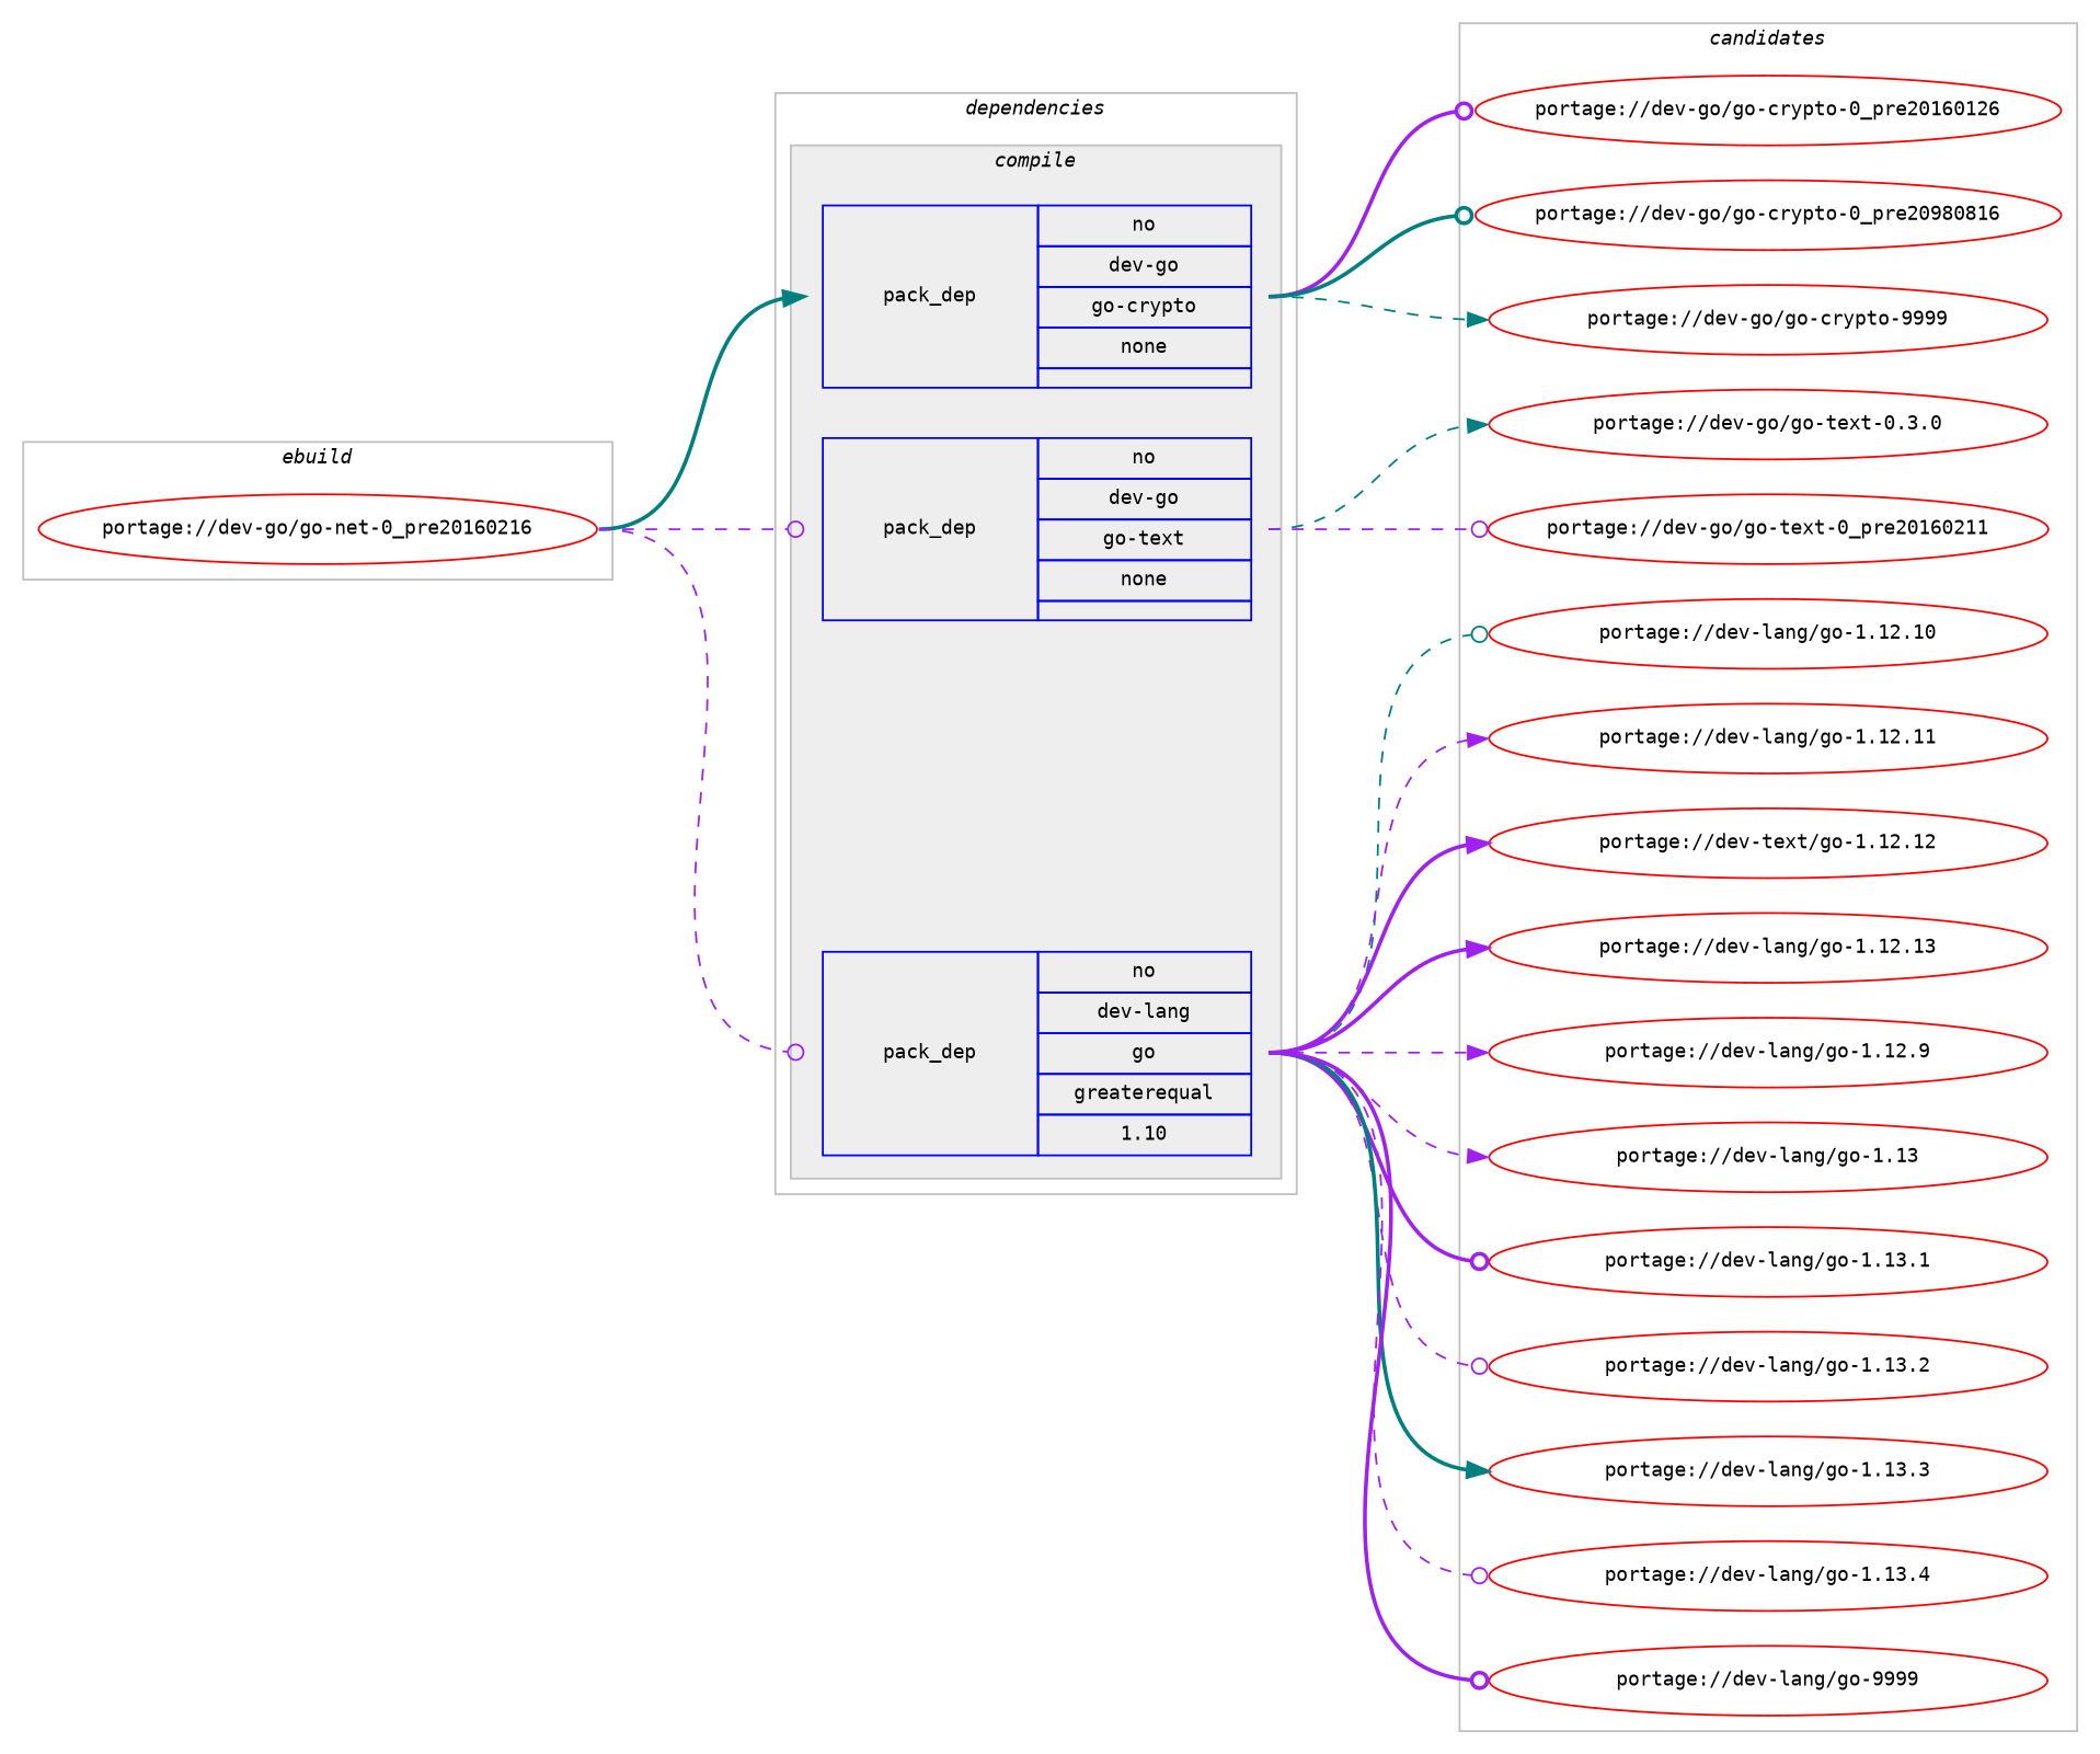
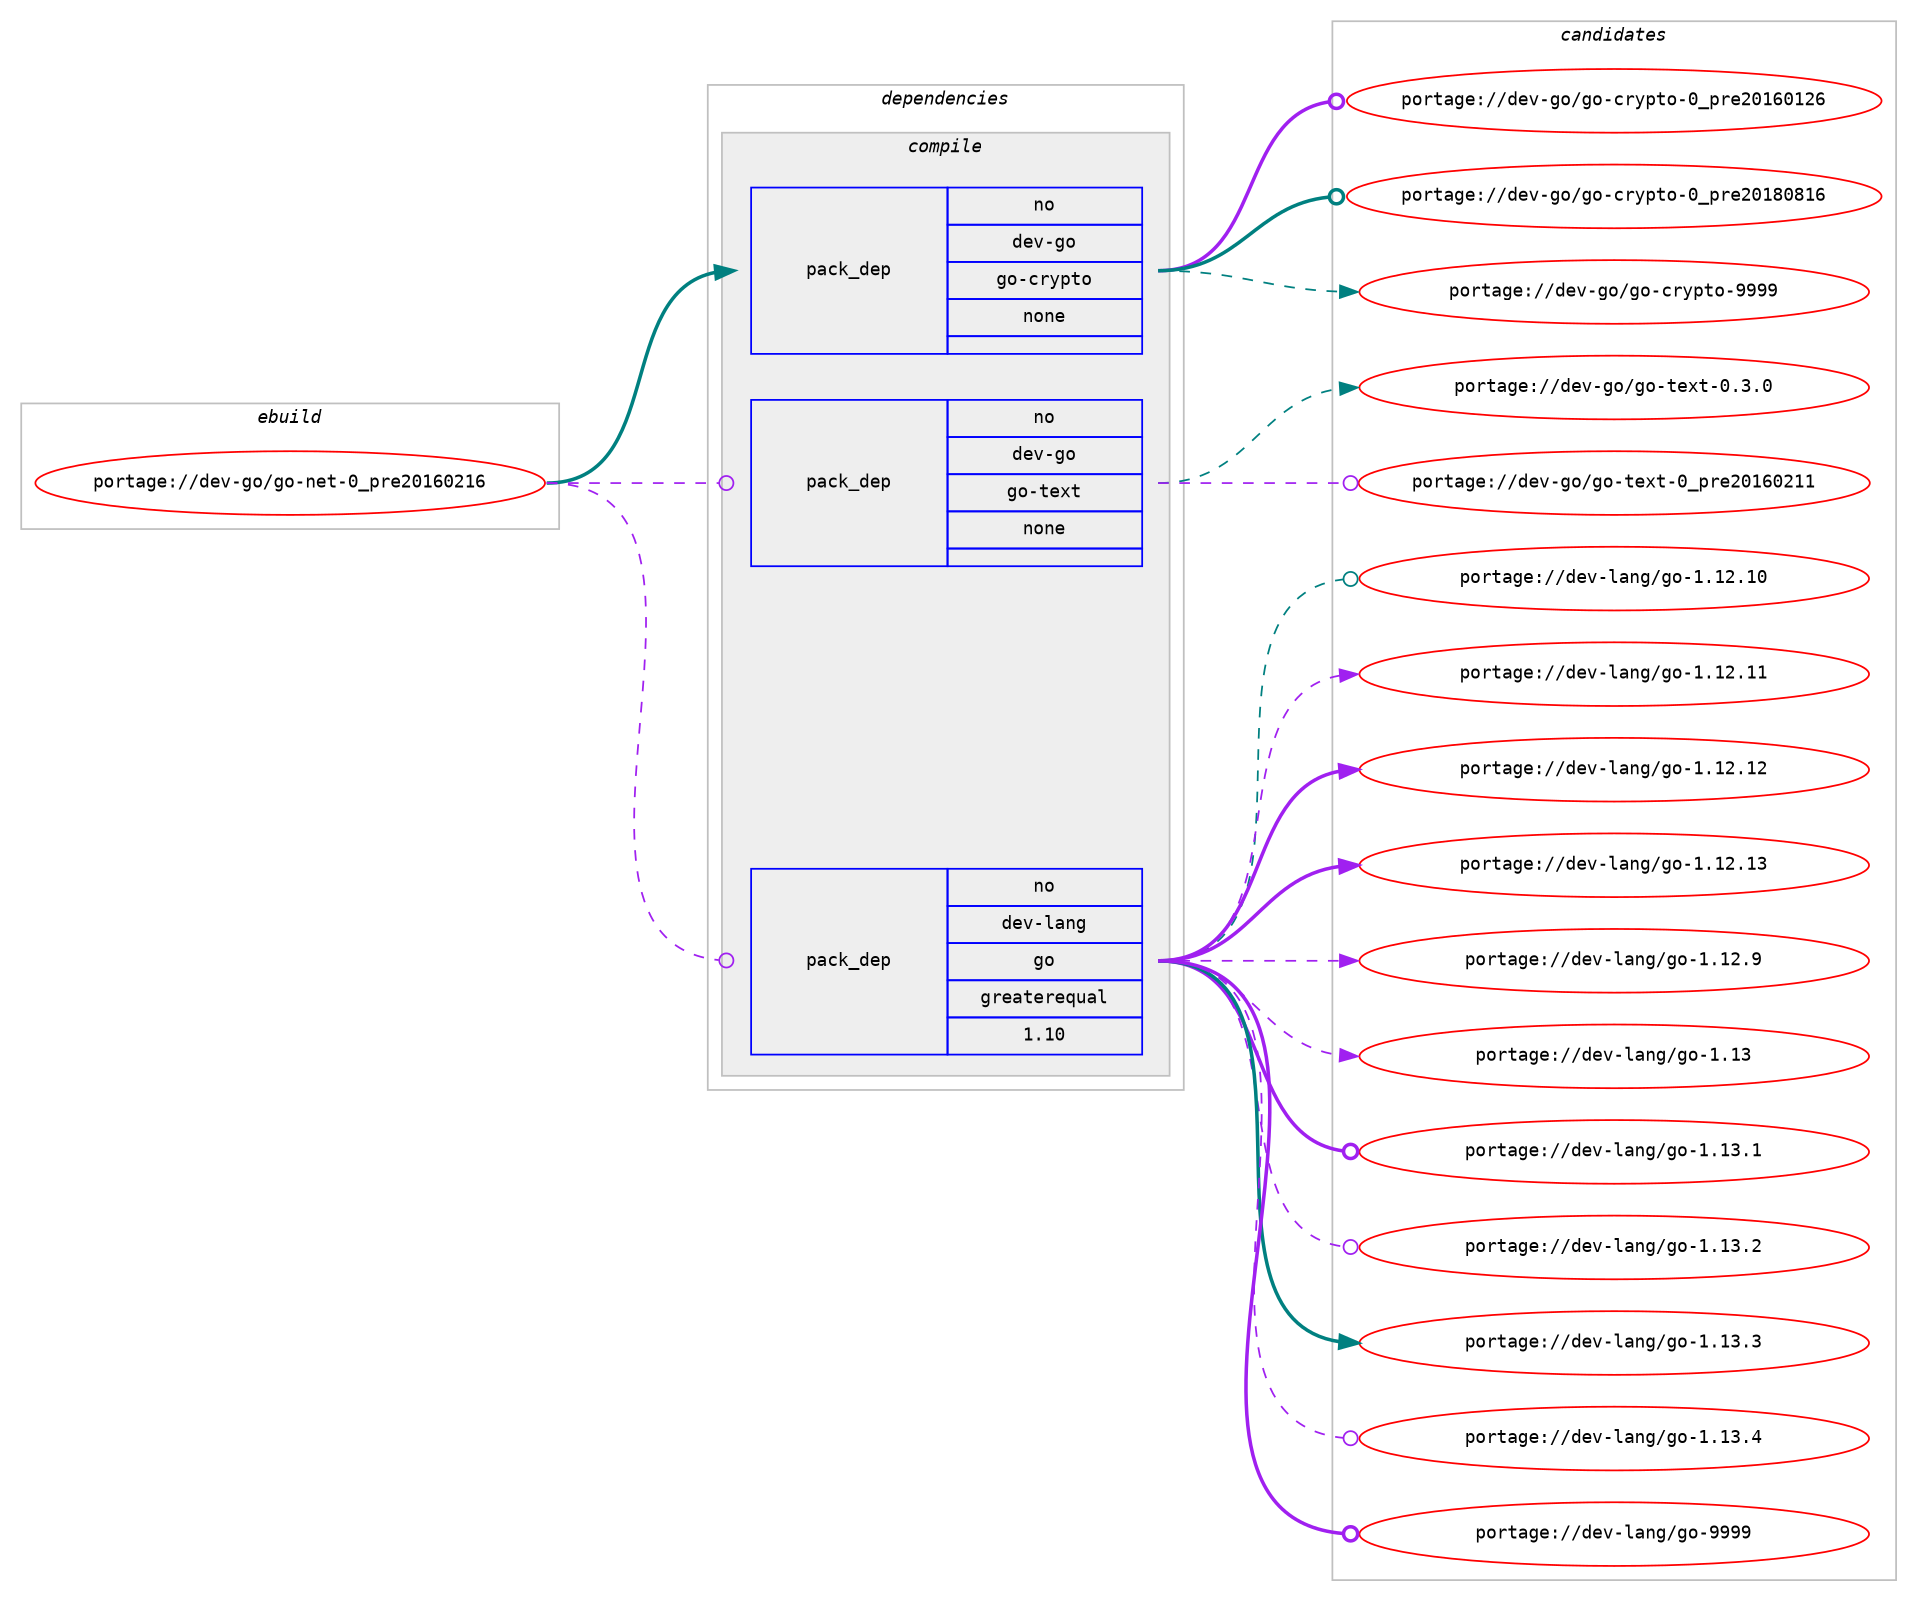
  digraph {
    compound=true
    concentrate=true
    fontname="DejaVu Sans Mono"
    fontsize=10
    newrank=true
    rankdir=LR
    ranksep=1.5
    node [color=red fontname="DejaVu Sans Mono" fontsize=10]
    edge [arrowhead=odot color=purple fontname="DejaVu Sans Mono" headport=w style=dashed tailport=e weight=100]
    n1 [label="portage://dev-go/go-net-0_pre20160216" width=4]
    n2 [color=blue label=<<TABLE BORDER="0" CELLBORDER="1" CELLSPACING="0" CELLPADDING="4" WIDTH="220"><TR><TD ROWSPAN="6" CELLPADDING="30">pack_dep</TD></TR><TR><TD WIDTH="110">no</TD></TR><TR><TD>dev-go</TD></TR><TR><TD>go-crypto</TD></TR><TR><TD>none</TD></TR><TR><TD></TD></TR></TABLE>> shape=none]
    n3 [color=blue label=<<TABLE BORDER="0" CELLBORDER="1" CELLSPACING="0" CELLPADDING="4" WIDTH="220"><TR><TD ROWSPAN="6" CELLPADDING="30">pack_dep</TD></TR><TR><TD WIDTH="110">no</TD></TR><TR><TD>dev-go</TD></TR><TR><TD>go-text</TD></TR><TR><TD>none</TD></TR><TR><TD></TD></TR></TABLE>> shape=none]
    n4 [color=blue label=<<TABLE BORDER="0" CELLBORDER="1" CELLSPACING="0" CELLPADDING="4" WIDTH="220"><TR><TD ROWSPAN="6" CELLPADDING="30">pack_dep</TD></TR><TR><TD WIDTH="110">no</TD></TR><TR><TD>dev-lang</TD></TR><TR><TD>go</TD></TR><TR><TD>greaterequal</TD></TR><TR><TD>1.10</TD></TR></TABLE>> shape=none]
    n5 [label="portage://dev-go/go-crypto-0_pre20160126" width=4]
-   n6 [label="portage://dev-go/go-crypto-0_pre20980816" width=4]
+   n6 [label="portage://dev-go/go-crypto-0_pre20180816" width=4]
    n7 [label="portage://dev-go/go-crypto-9999" width=4]
    n8 [label="portage://dev-go/go-text-0.3.0" width=4]
    n9 [label="portage://dev-go/go-text-0_pre20160211" width=4]
    n10 [label="portage://dev-lang/go-1.12.10" width=4]
    n11 [label="portage://dev-lang/go-1.12.11" width=4]
-   n12 [label="portage://dev-text/go-1.12.12" width=4]
+   n12 [label="portage://dev-lang/go-1.12.12" width=4]
    n13 [label="portage://dev-lang/go-1.12.13" width=4]
    n14 [label="portage://dev-lang/go-1.12.9" width=4]
    n15 [label="portage://dev-lang/go-1.13" width=4]
    n16 [label="portage://dev-lang/go-1.13.1" width=4]
    n17 [label="portage://dev-lang/go-1.13.2" width=4]
    n18 [label="portage://dev-lang/go-1.13.3" width=4]
    n19 [label="portage://dev-lang/go-1.13.4" width=4]
    n20 [label="portage://dev-lang/go-9999" width=4]
    subgraph cluster_1 {
      color=gray
      label=<<i>ebuild</i>>
      rank=same
      n1
    }
    subgraph cluster_2 {
      color=gray
      label=<<i>dependencies</i>>
      subgraph cluster_3 {
        color=gray
        fillcolor="#eeeeee"
        label=<<i>compile</i>>
        style=filled
        subgraph sub_4 {
          color=gray
          fillcolor="#eeeeee"
          label=<<i>compile</i>>
          style=filled
          n2
        }
        subgraph sub_5 {
          color=gray
          fillcolor="#eeeeee"
          label=<<i>compile</i>>
          style=filled
          n3
        }
        subgraph sub_6 {
          color=gray
          fillcolor="#eeeeee"
          label=<<i>compile</i>>
          style=filled
          n4
        }
      }
      subgraph cluster_7 {
        color=gray
        fillcolor="#eeeeee"
        label=<<i>compile and run</i>>
        style=filled
      }
      subgraph cluster_8 {
        color=gray
        fillcolor="#eeeeee"
        label=<<i>run</i>>
        style=filled
      }
    }
    subgraph cluster_9 {
      color=gray
      label=<<i>candidates</i>>
      rank=same
      subgraph sub_10 {
        color=black
        label=<<i>candidates</i>>
        nodesep=1
        rank=same
        n5
        n6
        n7
      }
      subgraph sub_11 {
        color=black
        label=<<i>candidates</i>>
        nodesep=1
        rank=same
        n8
        n9
      }
      subgraph sub_12 {
        color=black
        label=<<i>candidates</i>>
        nodesep=1
        rank=same
        n10
        n11
        n12
        n13
        n14
        n15
        n16
        n17
        n18
        n19
        n20
      }
    }
    n1 -> n2 [arrowhead=normal color=teal style=bold weight=20]
    n1 -> n3 [weight=20]
    n1 -> n4 [weight=20]
    n2 -> n5 [style=bold]
    n2 -> n6 [color=teal style=bold]
    n2 -> n7 [arrowhead=normal color=teal]
    n3 -> n8 [arrowhead=normal color=teal]
    n3 -> n9
    n4 -> n10 [color=teal]
    n4 -> n11 [arrowhead=normal]
    n4 -> n12 [arrowhead=normal style=bold]
    n4 -> n13 [arrowhead=normal style=bold]
    n4 -> n14 [arrowhead=normal]
    n4 -> n15 [arrowhead=normal]
    n4 -> n16 [style=bold]
    n4 -> n17
    n4 -> n18 [arrowhead=normal color=teal style=bold]
    n4 -> n19
    n4 -> n20 [style=bold]
  }
